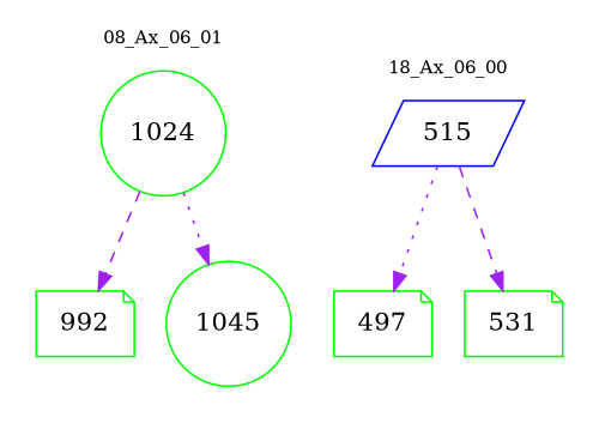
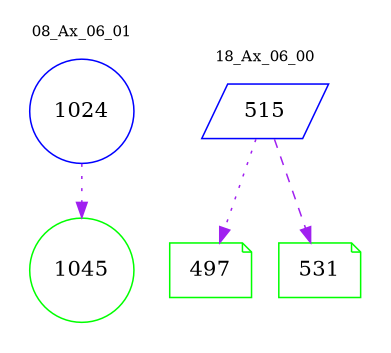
  digraph {
    fontname="DejaVu Serif"
    node [color=green fontname="DejaVu Serif" shape=note]
    edge [color=purple fontname="DejaVu Serif" style=dashed]
-   n1 [label=1024 shape=circle]
-   n2 [label=992]
+   n1 [color=blue label=1024 shape=circle]
    n3 [label=1045 shape=circle]
    n4 [color=blue label=515 shape=parallelogram]
    n5 [label=497]
    n6 [label=531]
    subgraph cluster_1 {
      color=white
      fontsize=10
      label="08_Ax_06_01"
      n1
-     n2
      n3
    }
    subgraph cluster_2 {
      color=white
      fontsize=10
      label="18_Ax_06_00"
      n4
      n5
      n6
    }
-   n1 -> n2
    n1 -> n3 [style=dotted]
    n4 -> n5 [style=dotted]
    n4 -> n6
  }
